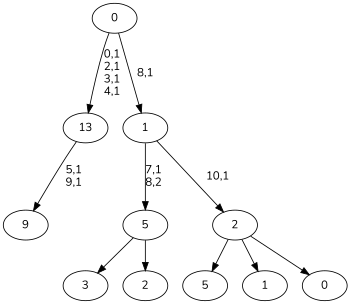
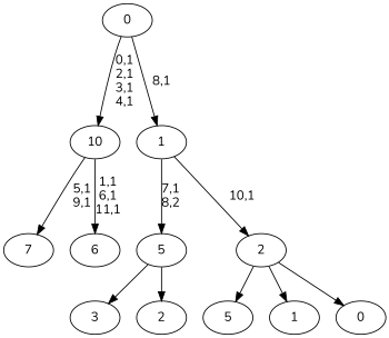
  digraph {
    fontname=Nunito
    node [fontname=Nunito]
    edge [fontname=Nunito]
-   n1 [label=9]
-   13
+   n1 [label=7]
+   n2 [label=6]
+   13 [label=10]
    n4 [label=5]
    n5 [label=3]
    n6 [label=2]
    5
    n8 [label=1]
    n9 [label=0]
    2
    1
    0
    13 -> n1 [label="5,1\n9,1"]
+   13 -> n2 [label="1,1\n6,1\n11,1"]
    5 -> n5
    5 -> n6
    2 -> n4
    2 -> n8
    2 -> n9
    1 -> 5 [label="7,1\n8,2"]
    1 -> 2 [label="10,1"]
    0 -> 13 [label="0,1\n2,1\n3,1\n4,1"]
    0 -> 1 [label="8,1"]
  }
